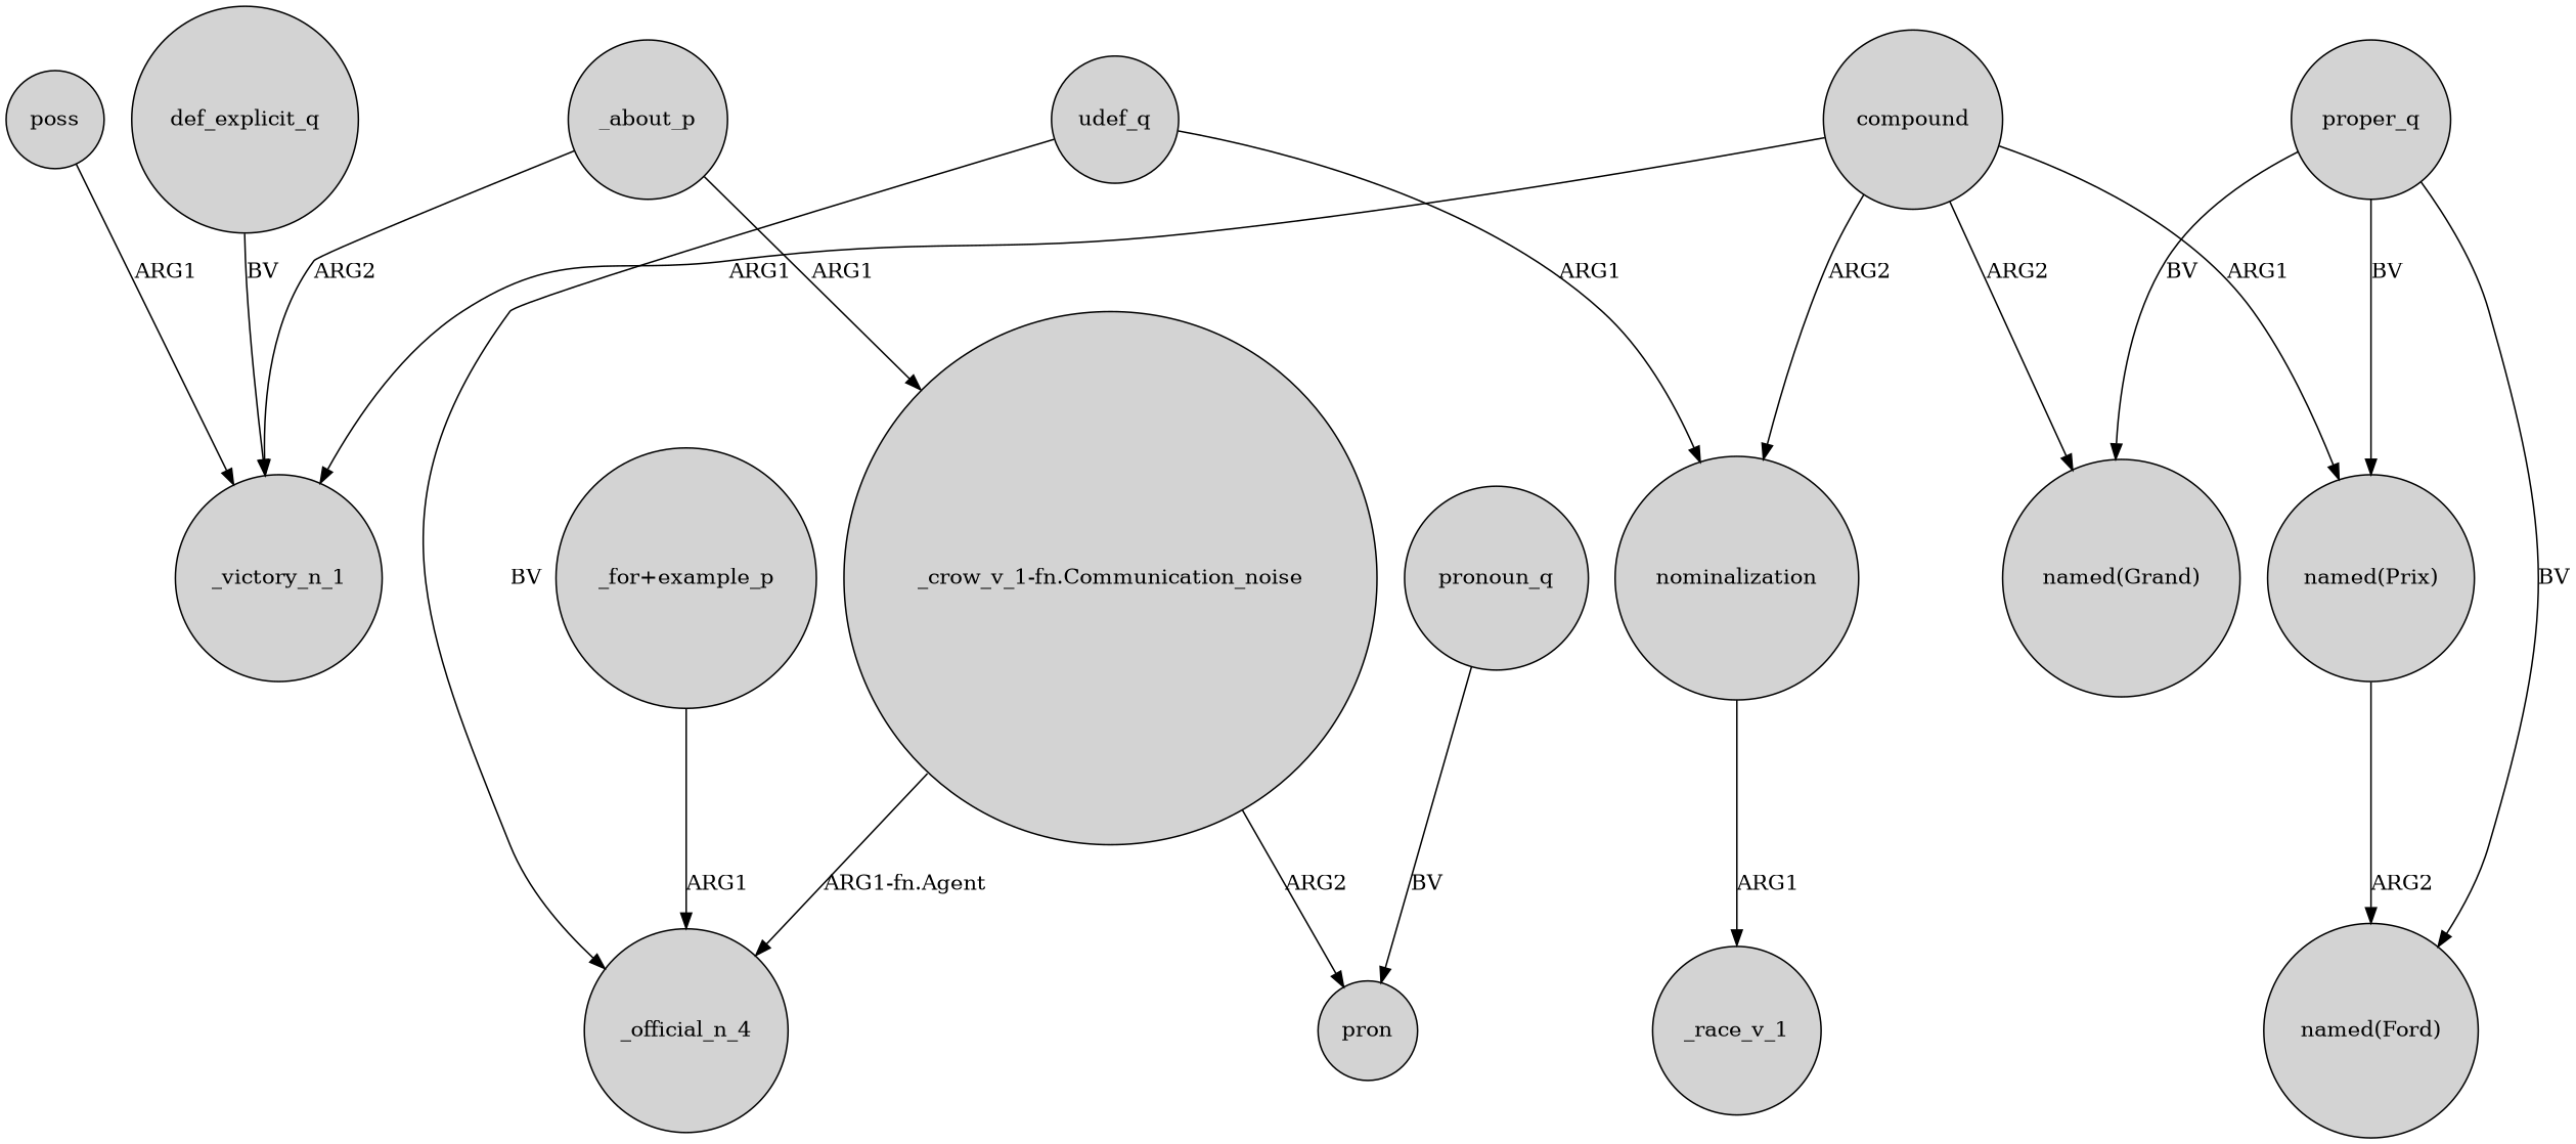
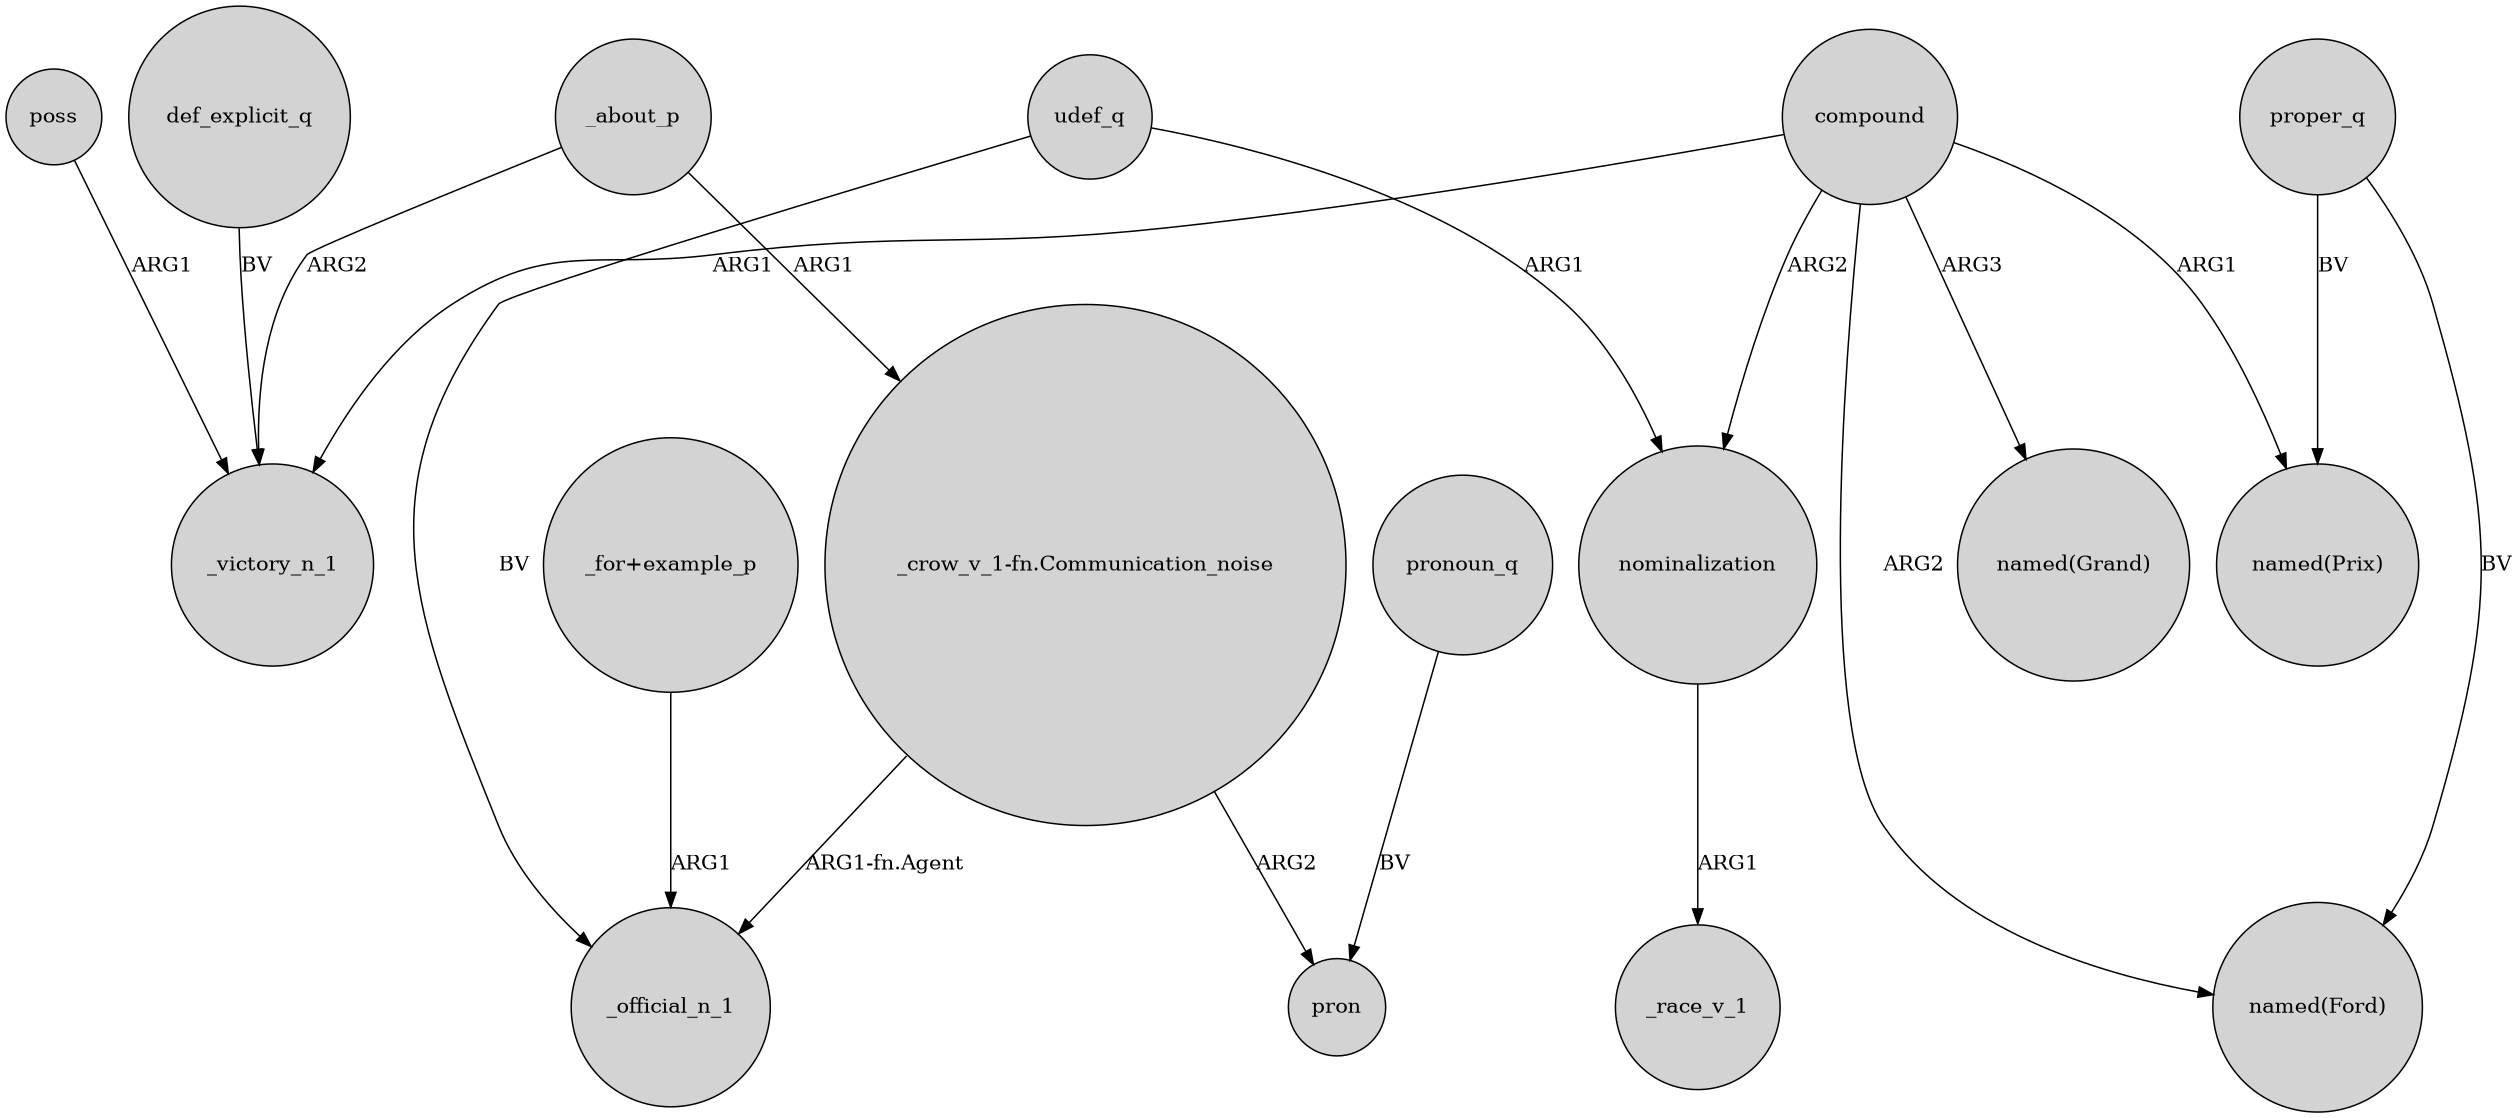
  digraph {
    node [shape=circle style=filled]
    compound
    _victory_n_1
    "named(Grand)"
    nominalization
    "named(Prix)"
    "named(Ford)"
    _race_v_1
    _about_p
    "_crow_v_1-fn.Communication_noise"
-   _official_n_1 [label=_official_n_4]
+   _official_n_1
    pron
    poss
    proper_q
    "_for+example_p"
    def_explicit_q
    pronoun_q
    udef_q
    compound -> _victory_n_1 [label=ARG1]
-   compound -> "named(Grand)" [label=ARG2]
+   compound -> "named(Grand)" [label=ARG3]
    compound -> nominalization [label=ARG2]
    compound -> "named(Prix)" [label=ARG1]
-   "named(Prix)" -> "named(Ford)" [label=ARG2]
+   compound -> "named(Ford)" [label=ARG2]
    nominalization -> _race_v_1 [label=ARG1]
    _about_p -> _victory_n_1 [label=ARG2]
    _about_p -> "_crow_v_1-fn.Communication_noise" [label=ARG1]
    "_crow_v_1-fn.Communication_noise" -> _official_n_1 [label="ARG1-fn.Agent"]
    "_crow_v_1-fn.Communication_noise" -> pron [label=ARG2]
    poss -> _victory_n_1 [label=ARG1]
-   proper_q -> "named(Grand)" [label=BV]
    proper_q -> "named(Prix)" [label=BV]
    proper_q -> "named(Ford)" [label=BV]
    "_for+example_p" -> _official_n_1 [label=ARG1]
    def_explicit_q -> _victory_n_1 [label=BV]
    pronoun_q -> pron [label=BV]
    udef_q -> nominalization [label=ARG1]
    udef_q -> _official_n_1 [label=BV]
  }
